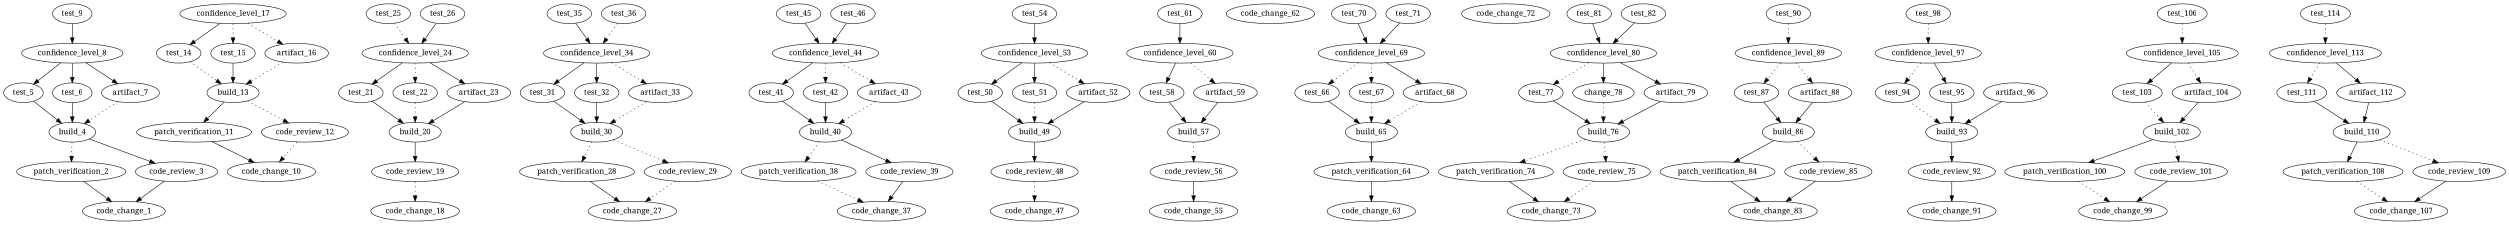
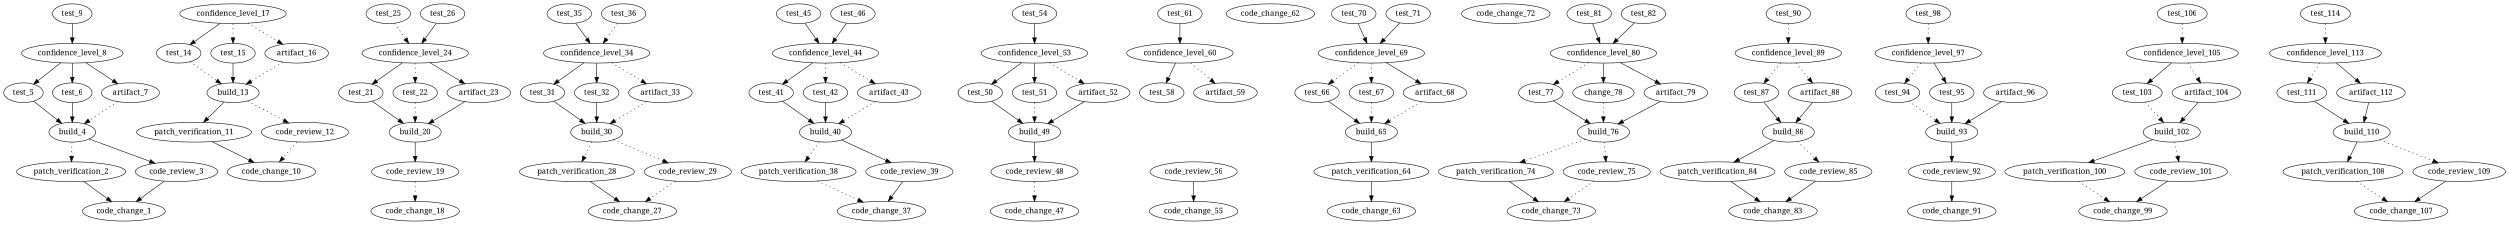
  strict digraph {
    fontname="Noto Serif"
    node [fontname="Noto Serif" type=test]
    edge [fontname="Noto Serif" style=solid]
    code_change_1 [time=0 type=code_change]
    patch_verification_2 [time=1 type=patch_verification]
    code_review_3 [time=2 type=code_review]
    build_4 [time=3 type=build]
    test_5 [time=4]
    test_6 [time=5]
    artifact_7 [time=6 type=artifact]
    confidence_level_8 [time=7 type=confidence_level]
    test_9 [time=8]
    code_change_10 [time=9 type=code_change]
    patch_verification_11 [time=10 type=patch_verification]
    code_review_12 [time=11 type=code_review]
    build_13 [time=12 type=build]
    test_14 [time=13]
    test_15 [time=14]
    artifact_16 [time=15 type=artifact]
    confidence_level_17 [time=16 type=confidence_level]
    code_change_18 [time=17 type=code_change]
    code_review_19 [time=18 type=code_review]
    build_20 [time=19 type=build]
    test_21 [time=20]
    test_22 [time=21]
    artifact_23 [time=22 type=artifact]
    confidence_level_24 [time=23 type=confidence_level]
    test_25 [time=24]
    test_26 [time=25]
    code_change_27 [time=26 type=code_change]
    patch_verification_28 [time=27 type=patch_verification]
    code_review_29 [time=28 type=code_review]
    build_30 [time=29 type=build]
    test_31 [time=30]
    test_32 [time=31]
    artifact_33 [time=32 type=artifact]
    confidence_level_34 [time=33 type=confidence_level]
    test_35 [time=34]
    test_36 [time=35]
    code_change_37 [time=36 type=code_change]
    patch_verification_38 [time=37 type=patch_verification]
    code_review_39 [time=38 type=code_review]
    build_40 [time=39 type=build]
    test_41 [time=40]
    test_42 [time=41]
    artifact_43 [time=42 type=artifact]
    confidence_level_44 [time=43 type=confidence_level]
    test_45 [time=44]
    test_46 [time=45]
    code_change_47 [time=46 type=code_change]
    code_review_48 [time=47 type=code_review]
    build_49 [time=48 type=build]
    test_50 [time=49]
    test_51 [time=50]
    artifact_52 [time=51 type=artifact]
    confidence_level_53 [time=52 type=confidence_level]
    test_54 [time=53]
    code_change_55 [time=54 type=code_change]
    code_review_56 [time=55 type=code_review]
-   build_57 [time=56 type=build]
    test_58 [time=57]
    artifact_59 [time=58 type=artifact]
    confidence_level_60 [time=59 type=confidence_level]
    test_61 [time=60]
    code_change_62 [time=61 type=code_change]
    code_change_63 [time=62 type=code_change]
    patch_verification_64 [time=63 type=patch_verification]
    build_65 [time=64 type=build]
    test_66 [time=65]
    test_67 [time=66]
    artifact_68 [time=67 type=artifact]
    confidence_level_69 [time=68 type=confidence_level]
    test_70 [time=69]
    test_71 [time=70]
    code_change_72 [time=71 type=code_change]
    code_change_73 [time=72 type=code_change]
    patch_verification_74 [time=73 type=patch_verification]
    code_review_75 [time=74 type=code_review]
    build_76 [time=75 type=build]
    test_77 [time=76]
    n78 [label=change_78 time=77]
    artifact_79 [time=78 type=artifact]
    confidence_level_80 [time=79 type=confidence_level]
    test_81 [time=80]
    test_82 [time=81]
    code_change_83 [time=82 type=code_change]
    patch_verification_84 [time=83 type=patch_verification]
    code_review_85 [time=84 type=code_review]
    build_86 [time=85 type=build]
    test_87 [time=86]
    artifact_88 [time=87 type=artifact]
    confidence_level_89 [time=88 type=confidence_level]
    test_90 [time=89]
    code_change_91 [time=90 type=code_change]
    code_review_92 [time=91 type=code_review]
    build_93 [time=92 type=build]
    test_94 [time=93]
    test_95 [time=94]
    artifact_96 [time=95 type=artifact]
    confidence_level_97 [time=96 type=confidence_level]
    test_98 [time=97]
    code_change_99 [time=98 type=code_change]
    patch_verification_100 [time=99 type=patch_verification]
    code_review_101 [time=100 type=code_review]
    build_102 [time=101 type=build]
    test_103 [time=102]
    artifact_104 [time=103 type=artifact]
    confidence_level_105 [time=104 type=confidence_level]
    test_106 [time=105]
    code_change_107 [time=106 type=code_change]
    patch_verification_108 [time=107 type=patch_verification]
    code_review_109 [time=108 type=code_review]
    build_110 [time=109 type=build]
    test_111 [time=110]
    artifact_112 [time=111 type=artifact]
    confidence_level_113 [time=112 type=confidence_level]
    test_114 [time=113]
    patch_verification_2 -> code_change_1
    code_review_3 -> code_change_1
    build_4 -> patch_verification_2 [style=dotted]
    build_4 -> code_review_3
    test_5 -> build_4
    test_6 -> build_4
    artifact_7 -> build_4 [style=dotted]
    confidence_level_8 -> test_5
    confidence_level_8 -> test_6
    confidence_level_8 -> artifact_7
    test_9 -> confidence_level_8
    patch_verification_11 -> code_change_10
    code_review_12 -> code_change_10 [style=dotted]
    build_13 -> patch_verification_11
    build_13 -> code_review_12 [style=dotted]
    test_14 -> build_13 [style=dotted]
    test_15 -> build_13
    artifact_16 -> build_13 [style=dotted]
    confidence_level_17 -> test_14
    confidence_level_17 -> test_15 [style=dotted]
    confidence_level_17 -> artifact_16 [style=dotted]
    code_review_19 -> code_change_18 [style=dotted]
    build_20 -> code_review_19
    test_21 -> build_20
    test_22 -> build_20 [style=dotted]
    artifact_23 -> build_20
    confidence_level_24 -> test_21
    confidence_level_24 -> test_22 [style=dotted]
    confidence_level_24 -> artifact_23
    test_25 -> confidence_level_24 [style=dotted]
    test_26 -> confidence_level_24
    patch_verification_28 -> code_change_27
    code_review_29 -> code_change_27 [style=dotted]
    build_30 -> patch_verification_28 [style=dotted]
    build_30 -> code_review_29 [style=dotted]
    test_31 -> build_30
    test_32 -> build_30
    artifact_33 -> build_30 [style=dotted]
    confidence_level_34 -> test_31
    confidence_level_34 -> test_32
    confidence_level_34 -> artifact_33 [style=dotted]
    test_35 -> confidence_level_34
    test_36 -> confidence_level_34 [style=dotted]
    patch_verification_38 -> code_change_37 [style=dotted]
    code_review_39 -> code_change_37
    build_40 -> patch_verification_38 [style=dotted]
    build_40 -> code_review_39
    test_41 -> build_40
    test_42 -> build_40
    artifact_43 -> build_40 [style=dotted]
    confidence_level_44 -> test_41
    confidence_level_44 -> test_42 [style=dotted]
    confidence_level_44 -> artifact_43 [style=dotted]
    test_45 -> confidence_level_44
    test_46 -> confidence_level_44
    code_review_48 -> code_change_47 [style=dotted]
    build_49 -> code_review_48
    test_50 -> build_49
    test_51 -> build_49 [style=dotted]
    artifact_52 -> build_49
    confidence_level_53 -> test_50
    confidence_level_53 -> test_51
    confidence_level_53 -> artifact_52 [style=dotted]
    test_54 -> confidence_level_53
    code_review_56 -> code_change_55
-   build_57 -> code_review_56 [style=dotted]
-   test_58 -> build_57
-   artifact_59 -> build_57
    confidence_level_60 -> test_58
    confidence_level_60 -> artifact_59 [style=dotted]
    test_61 -> confidence_level_60
    patch_verification_64 -> code_change_63
    build_65 -> patch_verification_64
    test_66 -> build_65
    test_67 -> build_65 [style=dotted]
    artifact_68 -> build_65 [style=dotted]
    confidence_level_69 -> test_66 [style=dotted]
    confidence_level_69 -> test_67 [style=dotted]
    confidence_level_69 -> artifact_68
    test_70 -> confidence_level_69
    test_71 -> confidence_level_69
    patch_verification_74 -> code_change_73
    code_review_75 -> code_change_73 [style=dotted]
    build_76 -> patch_verification_74 [style=dotted]
    build_76 -> code_review_75 [style=dotted]
    test_77 -> build_76
    n78 -> build_76 [style=dotted]
    artifact_79 -> build_76
    confidence_level_80 -> test_77 [style=dotted]
    confidence_level_80 -> n78
    confidence_level_80 -> artifact_79
    test_81 -> confidence_level_80
    test_82 -> confidence_level_80
    patch_verification_84 -> code_change_83
    code_review_85 -> code_change_83
    build_86 -> patch_verification_84
    build_86 -> code_review_85 [style=dotted]
    test_87 -> build_86
    artifact_88 -> build_86
    confidence_level_89 -> test_87 [style=dotted]
    confidence_level_89 -> artifact_88 [style=dotted]
    test_90 -> confidence_level_89 [style=dotted]
    code_review_92 -> code_change_91
    build_93 -> code_review_92
    test_94 -> build_93 [style=dotted]
    test_95 -> build_93
    artifact_96 -> build_93
    confidence_level_97 -> test_94 [style=dotted]
    confidence_level_97 -> test_95
    test_98 -> confidence_level_97 [style=dotted]
    patch_verification_100 -> code_change_99 [style=dotted]
    code_review_101 -> code_change_99
    build_102 -> patch_verification_100
    build_102 -> code_review_101 [style=dotted]
    test_103 -> build_102 [style=dotted]
    artifact_104 -> build_102
    confidence_level_105 -> test_103
    confidence_level_105 -> artifact_104 [style=dotted]
    test_106 -> confidence_level_105 [style=dotted]
    patch_verification_108 -> code_change_107 [style=dotted]
    code_review_109 -> code_change_107
    build_110 -> patch_verification_108
    build_110 -> code_review_109 [style=dotted]
    test_111 -> build_110
    artifact_112 -> build_110
    confidence_level_113 -> test_111 [style=dotted]
    confidence_level_113 -> artifact_112
    test_114 -> confidence_level_113 [style=dotted]
  }
